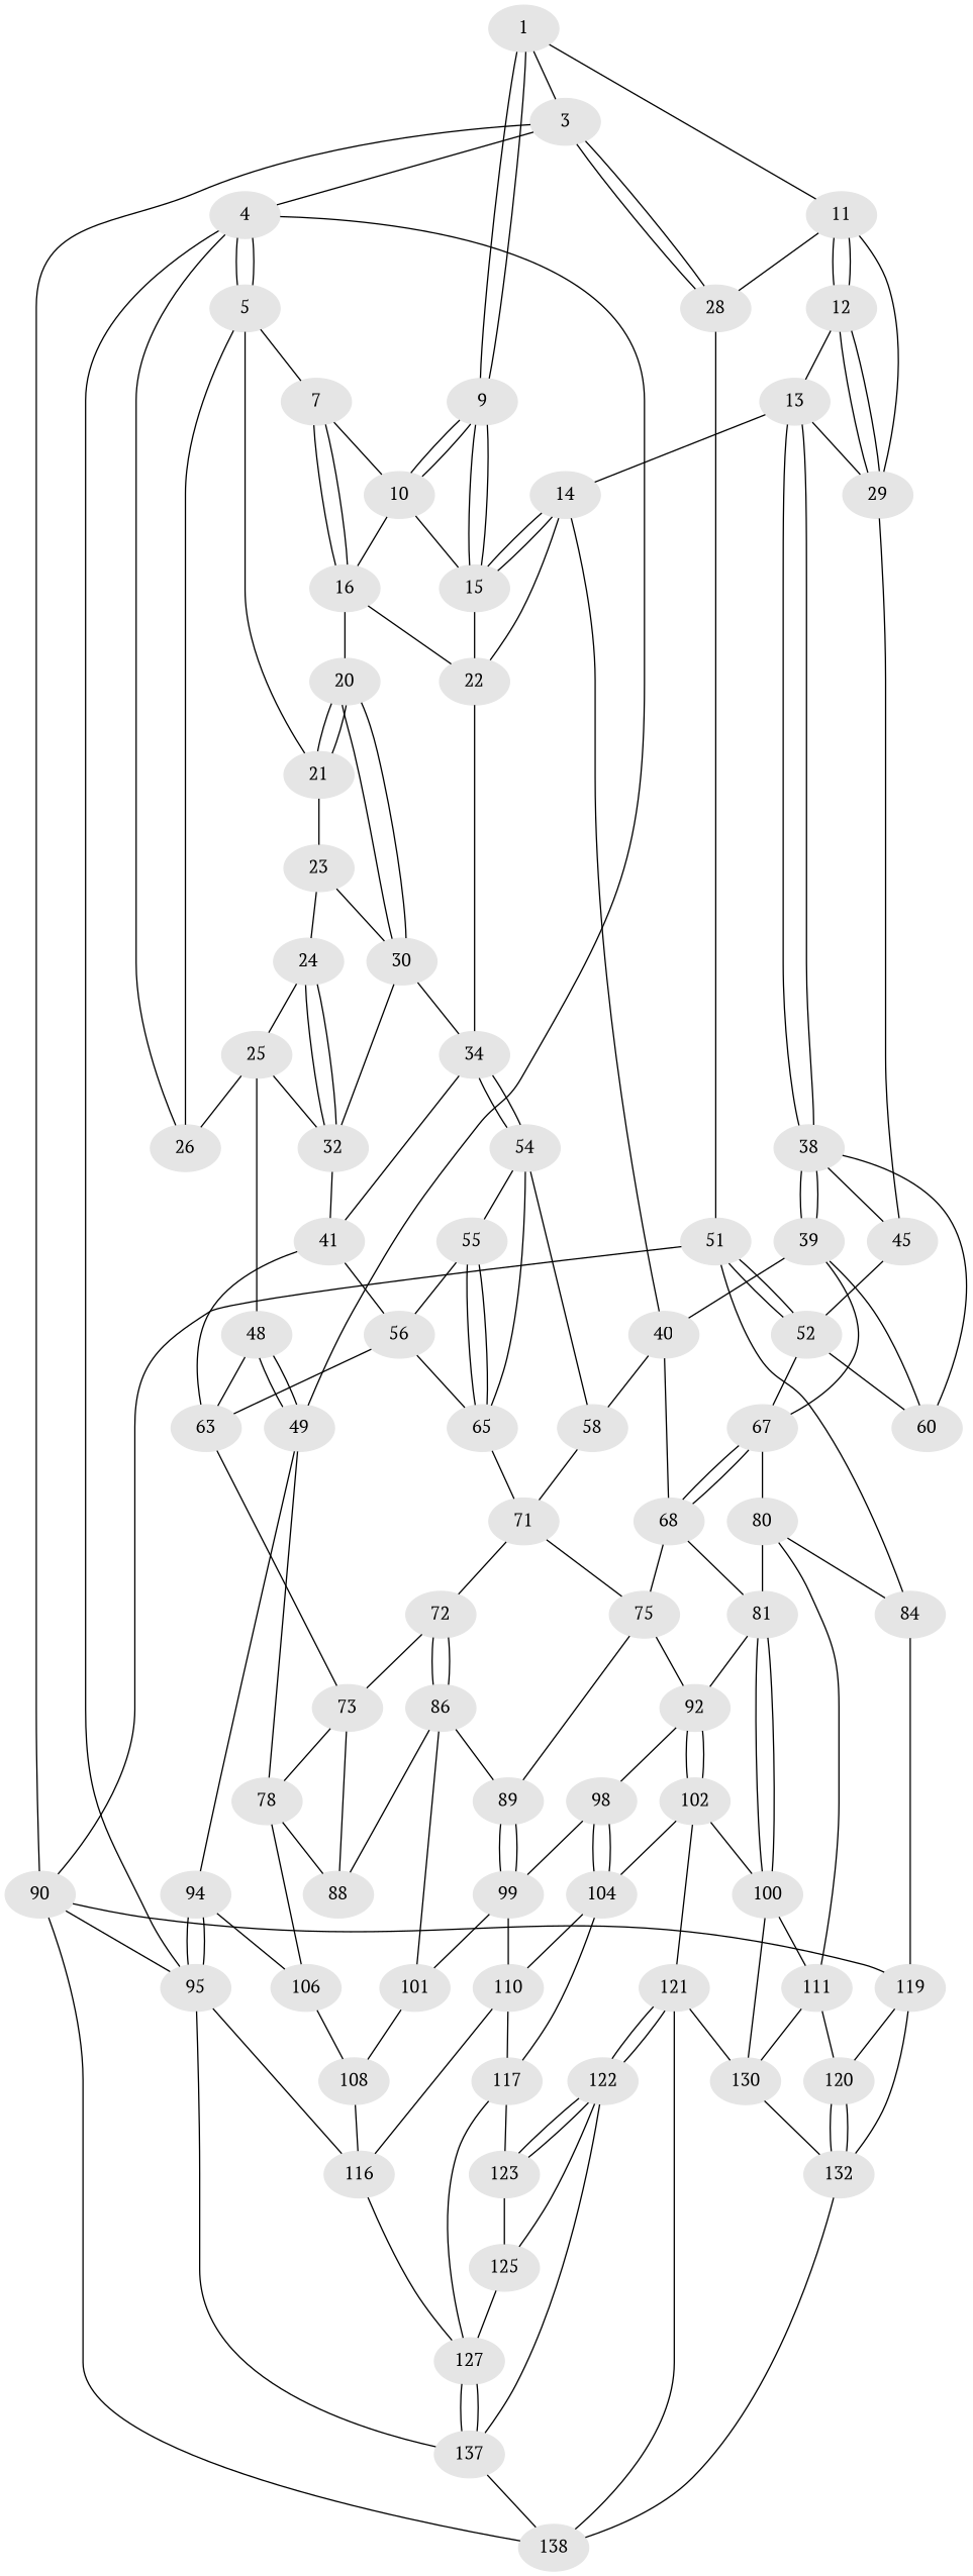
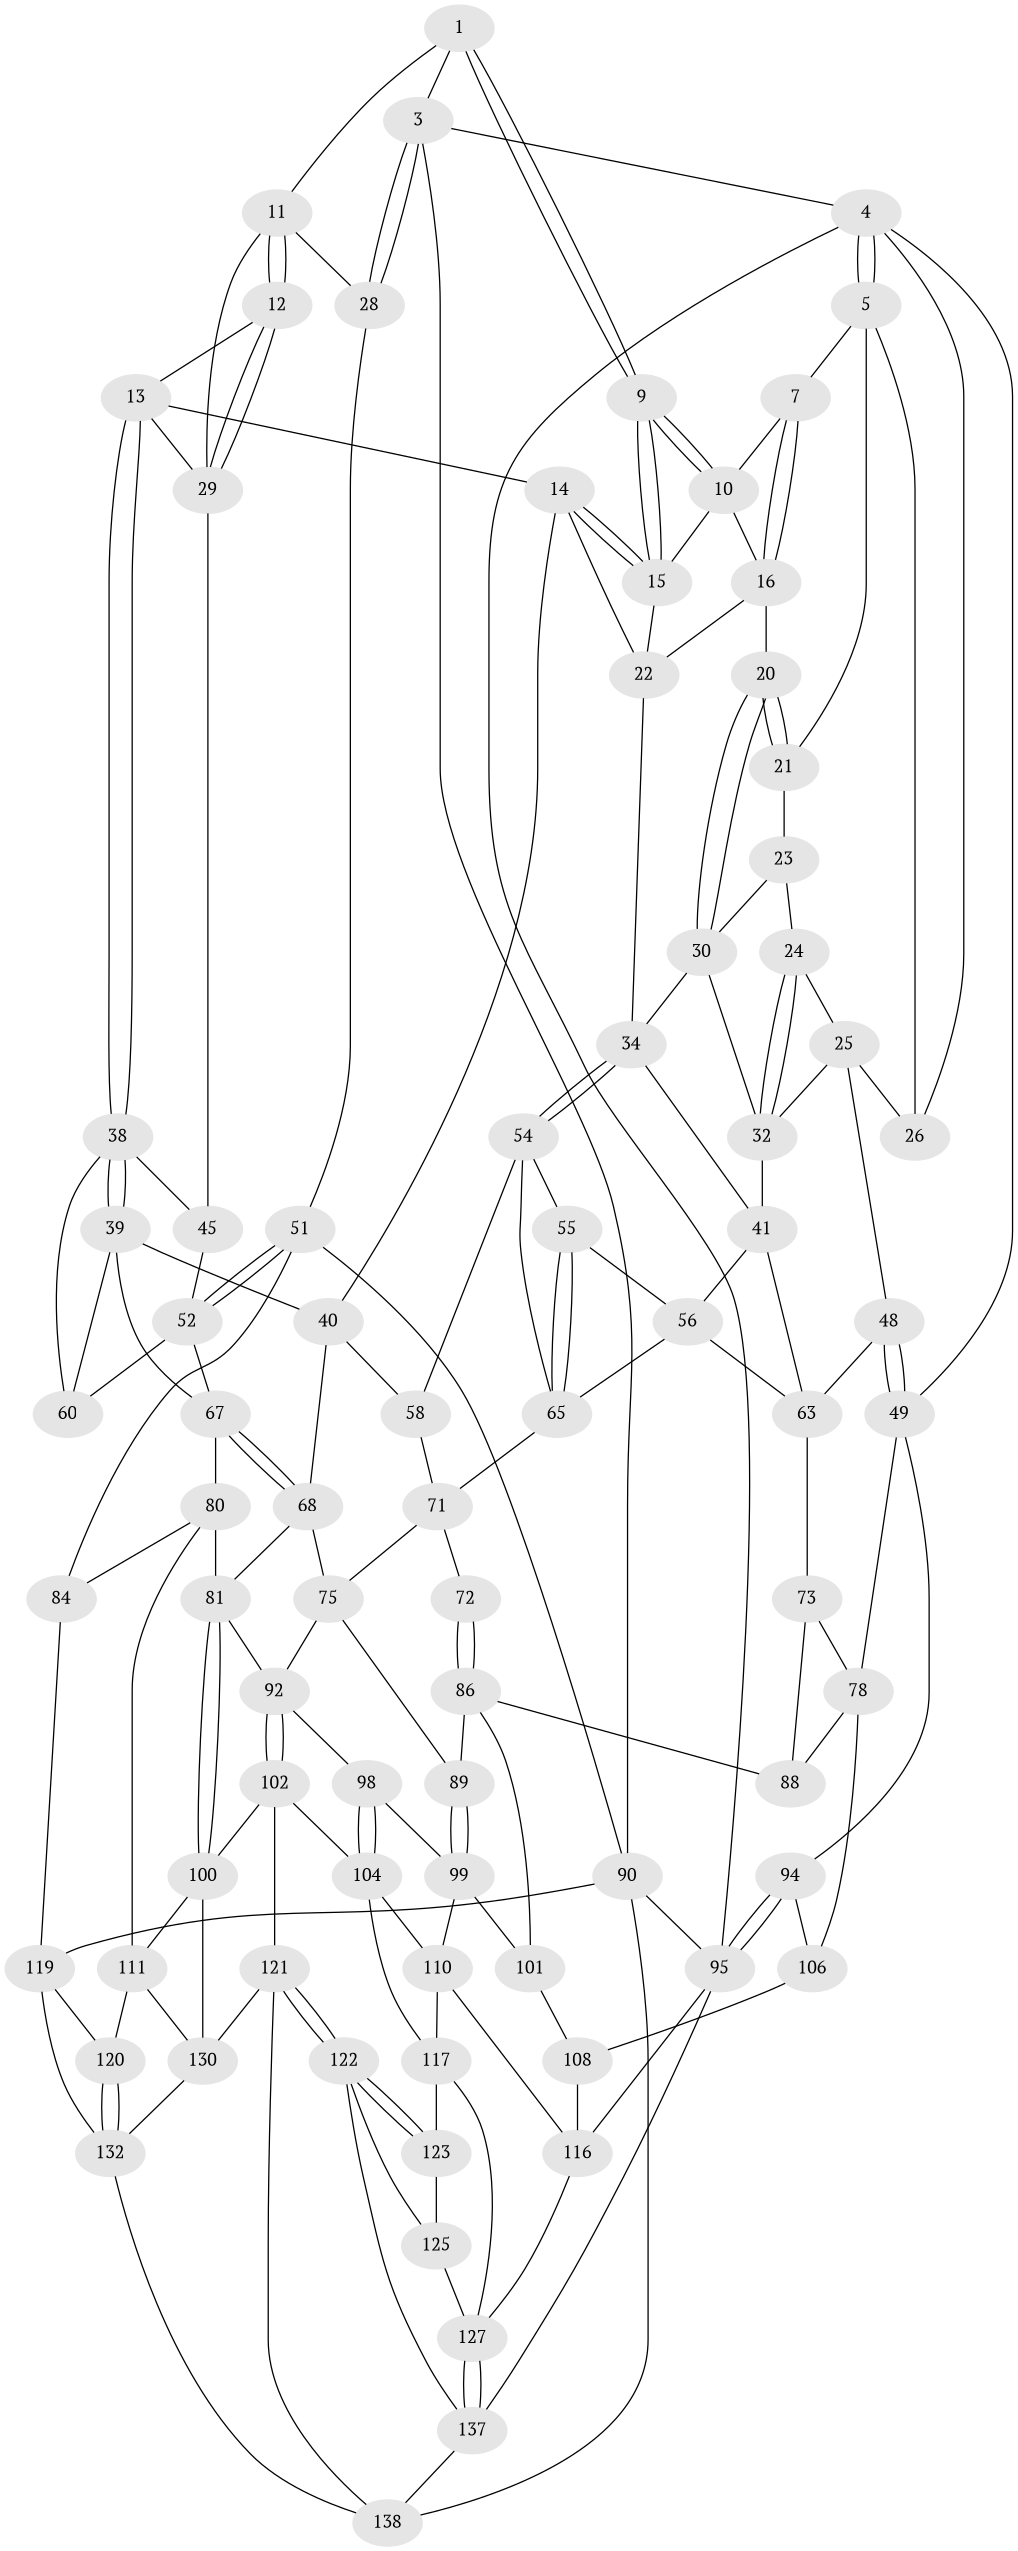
  graph {
    fontname="PT Serif"
    node [color=gray90 fontname="PT Serif" style=filled]
    edge [fontname="PT Serif"]
    1 [super="+2"]
    3
    9
    11 [super="+27"]
    4 [super="+37"]
    28 [super="+50"]
    90 [super="+91"]
    10 [super="+17"]
    15 [super="+18"]
    12
    29 [super="+44"]
    5 [super="+6"]
    26
    49 [super="+79"]
    95 [super="+96"]
    51 [super="+83"]
    119 [super="+129"]
    138 [super="+140"]
    7 [super="+8"]
    21
    78 [super="+97"]
    94
    116 [super="+133"]
    137 [super="+139"]
    16 [super="+19"]
    23
    22 [super="+33"]
    20
    13
    45
    14 [super="+36"]
    38 [super="+46"]
    40 [super="+57"]
    39 [super="+61"]
    60
    34 [super="+35"]
    58
    68 [super="+69"]
    30 [super="+31"]
    32 [super="+43"]
    24
    41 [super="+42"]
    54 [super="+59"]
    25 [super="+47"]
    48
    63 [super="+64"]
    52 [super="+53"]
    84
    56 [super="+62"]
    55
    65 [super="+66"]
    67 [super="+70"]
    80 [super="+85"]
    71 [super="+74"]
    75 [super="+76"]
    81 [super="+82"]
    73 [super="+77"]
    88
    106 [super="+107"]
    72
    111 [super="+112"]
    89
    92 [super="+93"]
    n64 [label=100 super="+113"]
    86 [super="+87"]
    101
    99 [super="+100"]
    98
    102 [super="+103"]
    108 [super="+114"]
    130 [super="+135"]
    120
    132 [super="+134"]
    110 [super="+115"]
    104 [super="+109"]
    121 [super="+131"]
    127 [super="+128"]
    117 [super="+118"]
    122 [super="+136"]
    123 [super="+124"]
    125 [super="+126"]
    1 -- 3
    1 -- 9
    1 -- 9
    1 -- 11
    3 -- 4
    3 -- 28
    3 -- 28
    3 -- 90
    9 -- 10
    9 -- 10
    9 -- 15
    9 -- 15
    11 -- 28
    11 -- 12
    11 -- 12
    11 -- 29
    4 -- 5
    4 -- 5
    4 -- 26
    4 -- 49
    4 -- 95
    28 -- 51
    90 -- 95
    90 -- 119
    90 -- 138
    10 -- 15
    10 -- 16
    15 -- 22
    12 -- 29
    12 -- 29
    12 -- 13
    29 -- 45
    5 -- 26
    5 -- 7
    5 -- 21
    49 -- 78
    49 -- 94
    95 -- 116
    95 -- 137
    51 -- 90
    51 -- 52
    51 -- 52
    51 -- 84
    119 -- 120
    119 -- 132
    7 -- 10
    7 -- 16
    7 -- 16
    21 -- 23
    78 -- 88
    78 -- 106
    94 -- 95
    94 -- 95
    94 -- 106
    116 -- 127
    137 -- 138
    16 -- 22
    16 -- 20
    23 -- 30
    23 -- 24
    22 -- 34
    20 -- 21
    20 -- 21
    20 -- 30
    20 -- 30
    13 -- 29
    13 -- 14
    13 -- 38
    13 -- 38
    45 -- 52
    14 -- 15
    14 -- 15
    14 -- 22
    14 -- 40
    38 -- 45
    38 -- 39
    38 -- 39
    38 -- 60
    40 -- 58
    40 -- 68
    39 -- 40
    39 -- 60
    39 -- 67
    34 -- 41
    34 -- 54
    34 -- 54
    58 -- 71
    68 -- 75
    68 -- 81
    30 -- 34
    30 -- 32
    32 -- 41
    24 -- 32
    24 -- 32
    24 -- 25
    41 -- 63
    41 -- 56
    54 -- 58
    54 -- 55
    54 -- 65
    25 -- 26
    25 -- 32
    25 -- 48
    48 -- 49
    48 -- 49
    48 -- 63
    63 -- 73
    52 -- 60
    52 -- 67
    84 -- 119
    56 -- 63
    56 -- 65
    55 -- 56
    55 -- 65
    55 -- 65
    65 -- 71
    67 -- 68
    67 -- 68
    67 -- 80
    80 -- 84
    80 -- 81
    80 -- 111
    71 -- 75
    71 -- 72
    75 -- 89
    75 -- 92
    81 -- 92
    81 -- n64
    81 -- n64
    73 -- 78
    73 -- 88
    106 -- 108 [weight=2]
-   72 -- 73
    72 -- 86
    72 -- 86
    111 -- 130
    111 -- 120
    89 -- 99
    89 -- 99
    92 -- 98
    92 -- 102
    92 -- 102
    n64 -- 111
    n64 -- 130
    86 -- 88
    86 -- 89
    86 -- 101
    101 -- 108
    99 -- 101
    99 -- 110
    98 -- 99
    98 -- 104
    98 -- 104
    102 -- n64
    102 -- 104
    102 -- 121
    108 -- 116
    130 -- 132
    120 -- 132
    120 -- 132
    132 -- 138
    110 -- 116
    110 -- 117
    104 -- 110
    104 -- 117
    121 -- 138
    121 -- 130
    121 -- 122
    121 -- 122
    127 -- 137
    127 -- 137
    117 -- 127
    117 -- 123
    122 -- 137
    122 -- 123
    122 -- 123
    122 -- 125
    123 -- 125 [weight=2]
    125 -- 127
  }
